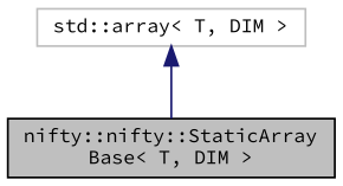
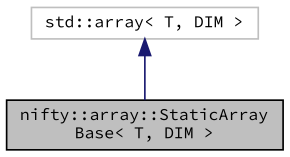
  digraph {
    fontname="Source Code Pro"
    node [fontname="Source Code Pro" fontsize=10 shape=record style=filled]
-   n1 [color=black fillcolor=grey75 fontcolor=black height=0.2 label="nifty::nifty::StaticArray\lBase\< T, DIM \>" width=0.4]
+   n1 [color=black fillcolor=grey75 fontcolor=black height=0.2 label="nifty::array::StaticArray\lBase\< T, DIM \>" width=0.4]
    n2 [color=grey75 fillcolor=white height=0.2 label="std::array\< T, DIM \>" width=0.4]
    n2 -> n1 [color=midnightblue dir=back fontname="Source Code Pro" fontsize=10 labelfontname=Helvetica labelfontsize=10 style=solid]
  }
